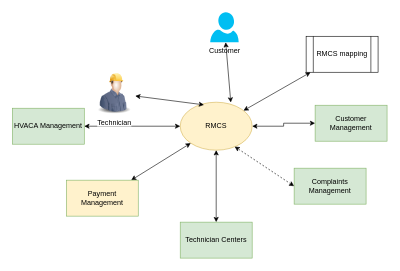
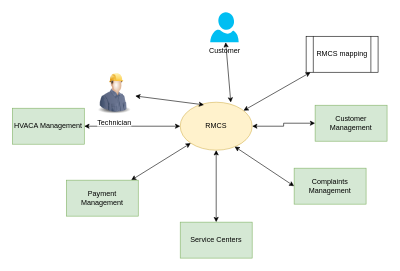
  <mxCell id="0" />
  <mxCell id="1" parent="0" />
  <mxCell id="2" value="" style="edgeStyle=orthogonalEdgeStyle;rounded=0;orthogonalLoop=1;jettySize=auto;html=1;startArrow=classic;startFill=1;entryX=0;entryY=0.5;entryDx=0;entryDy=0;" parent="1" source="3" target="5" edge="1"><mxGeometry relative="1" as="geometry"><mxPoint x="500" y="210" as="targetPoint" /></mxGeometry></mxCell>
  <mxCell id="3" value="RMCS" style="ellipse;whiteSpace=wrap;html=1;fillColor=#fff2cc;strokeColor=#d6b656;" parent="1" vertex="1"><mxGeometry x="300" y="170" width="120" height="80" as="geometry" /></mxCell>
  <mxCell id="4" value="HVACA Management" style="rounded=0;whiteSpace=wrap;html=1;fillColor=#d5e8d4;strokeColor=#82b366;" parent="1" vertex="1"><mxGeometry x="20" y="180" width="120" height="60" as="geometry" /></mxCell>
  <mxCell id="5" value="Customer Management" style="rounded=0;whiteSpace=wrap;html=1;fillColor=#d5e8d4;strokeColor=#82b366;" parent="1" vertex="1"><mxGeometry x="525" y="175" width="120" height="60" as="geometry" /></mxCell>
  <mxCell id="6" style="edgeStyle=orthogonalEdgeStyle;rounded=0;orthogonalLoop=1;jettySize=auto;html=1;entryX=0.5;entryY=1;entryDx=0;entryDy=0;startArrow=classic;startFill=1;" parent="1" source="7" target="3" edge="1"><mxGeometry relative="1" as="geometry" /></mxCell>
- <mxCell id="7" value="Technician Centers" style="rounded=0;whiteSpace=wrap;html=1;fillColor=#d5e8d4;strokeColor=#82b366;" parent="1" vertex="1"><mxGeometry x="300" y="370" width="120" height="60" as="geometry" /></mxCell>
+ <mxCell id="7" value="Service Centers" style="rounded=0;whiteSpace=wrap;html=1;fillColor=#d5e8d4;strokeColor=#82b366;" parent="1" vertex="1"><mxGeometry x="300" y="370" width="120" height="60" as="geometry" /></mxCell>
  <mxCell id="8" style="rounded=0;orthogonalLoop=1;jettySize=auto;html=1;entryX=0;entryY=1;entryDx=0;entryDy=0;startArrow=classic;startFill=1;" parent="1" source="9" target="3" edge="1"><mxGeometry relative="1" as="geometry" /></mxCell>
- <mxCell id="9" value="Payment Management" style="rounded=0;whiteSpace=wrap;html=1;fillColor=#fff2cc;strokeColor=#82b366;" parent="1" vertex="1"><mxGeometry x="110" y="300" width="120" height="60" as="geometry" /></mxCell>
- <mxCell id="10" value="" style="rounded=0;orthogonalLoop=1;jettySize=auto;html=1;startArrow=classic;startFill=1;entryX=0.757;entryY=0.925;entryDx=0;entryDy=0;entryPerimeter=0;exitX=0;exitY=0.5;exitDx=0;exitDy=0;dashed=1;" parent="1" source="11" target="3" edge="1"><mxGeometry relative="1" as="geometry"><mxPoint x="560" y="250" as="targetPoint" /></mxGeometry></mxCell>
+ <mxCell id="9" value="Payment Management" style="rounded=0;whiteSpace=wrap;html=1;fillColor=#d5e8d4;strokeColor=#82b366;" parent="1" vertex="1"><mxGeometry x="110" y="300" width="120" height="60" as="geometry" /></mxCell>
+ <mxCell id="10" value="" style="rounded=0;orthogonalLoop=1;jettySize=auto;html=1;startArrow=classic;startFill=1;entryX=0.757;entryY=0.925;entryDx=0;entryDy=0;entryPerimeter=0;exitX=0;exitY=0.5;exitDx=0;exitDy=0;" parent="1" source="11" target="3" edge="1"><mxGeometry relative="1" as="geometry"><mxPoint x="560" y="250" as="targetPoint" /></mxGeometry></mxCell>
  <mxCell id="11" value="Complaints Management" style="rounded=0;whiteSpace=wrap;html=1;fillColor=#d5e8d4;strokeColor=#82b366;" parent="1" vertex="1"><mxGeometry x="490" y="280" width="120" height="60" as="geometry" /></mxCell>
  <mxCell id="12" value="" style="endArrow=classic;startArrow=classic;html=1;exitX=1;exitY=0.5;exitDx=0;exitDy=0;entryX=0;entryY=0.5;entryDx=0;entryDy=0;" parent="1" source="4" target="3" edge="1"><mxGeometry width="50" height="50" relative="1" as="geometry"><mxPoint x="350" y="240" as="sourcePoint" /><mxPoint x="400" y="190" as="targetPoint" /></mxGeometry></mxCell>
  <mxCell id="13" style="edgeStyle=none;rounded=0;orthogonalLoop=1;jettySize=auto;html=1;entryX=0.703;entryY=0.005;entryDx=0;entryDy=0;entryPerimeter=0;startArrow=classic;startFill=1;" parent="1" source="14" target="3" edge="1"><mxGeometry relative="1" as="geometry" /></mxCell>
  <mxCell id="14" value="Customer" style="verticalLabelPosition=bottom;html=1;verticalAlign=top;align=center;strokeColor=none;fillColor=#00BEF2;shape=mxgraph.azure.user;" parent="1" vertex="1"><mxGeometry x="350" y="20" width="47.5" height="50" as="geometry" /></mxCell>
  <mxCell id="15" style="edgeStyle=none;rounded=0;orthogonalLoop=1;jettySize=auto;html=1;entryX=0.33;entryY=0.055;entryDx=0;entryDy=0;entryPerimeter=0;startArrow=classic;startFill=1;" parent="1" source="16" target="3" edge="1"><mxGeometry relative="1" as="geometry" /></mxCell>
  <mxCell id="16" value="Technician" style="image;html=1;image=img/lib/clip_art/people/Construction_Worker_Man_128x128.png" parent="1" vertex="1"><mxGeometry x="155" y="120" width="70" height="70" as="geometry" /></mxCell>
  <mxCell id="17" style="edgeStyle=none;rounded=0;orthogonalLoop=1;jettySize=auto;html=1;startArrow=classic;startFill=1;" parent="1" source="18" target="3" edge="1"><mxGeometry relative="1" as="geometry" /></mxCell>
  <mxCell id="18" value="RMCS mapping" style="shape=process;whiteSpace=wrap;html=1;backgroundOutline=1;" parent="1" vertex="1"><mxGeometry x="510" y="60" width="120" height="60" as="geometry" /></mxCell>
